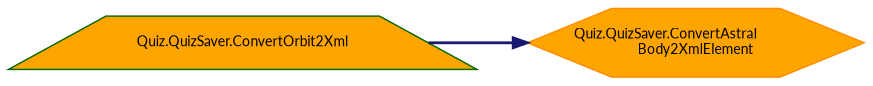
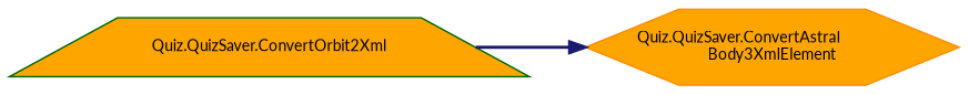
  digraph {
    rankdir=LR
    fontname=Lato
    node [fillcolor=orange fontname=Lato fontsize=10 style=filled]
    n1 [color=darkgreen fontcolor=black height=0.2 label="Quiz.QuizSaver.ConvertOrbit2Xml" shape=trapezium width=0.4]
-   n2 [color=darkorange height=0.2 label="Quiz.QuizSaver.ConvertAstral\lBody2XmlElement" shape=hexagon width=0.4]
+   n2 [color=darkorange height=0.2 label="Quiz.QuizSaver.ConvertAstral\lBody3XmlElement" shape=hexagon width=0.4]
    n1 -> n2 [color=midnightblue fontname=Lato fontsize=10 labelfontname=Helvetica labelfontsize=10 style=bold]
  }
